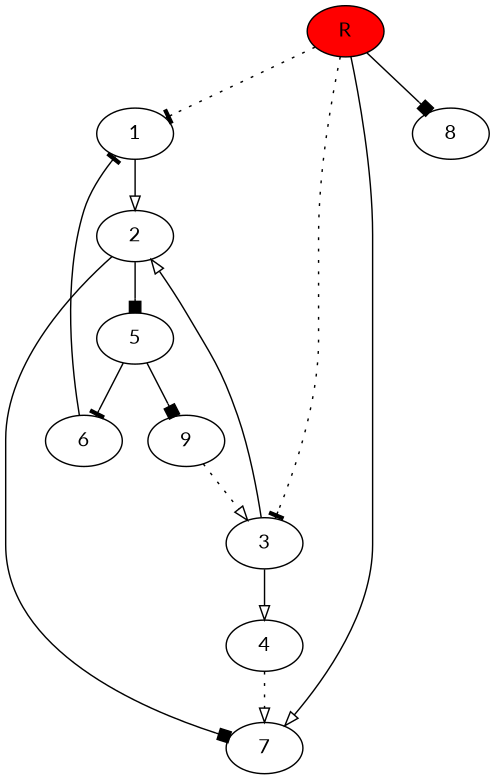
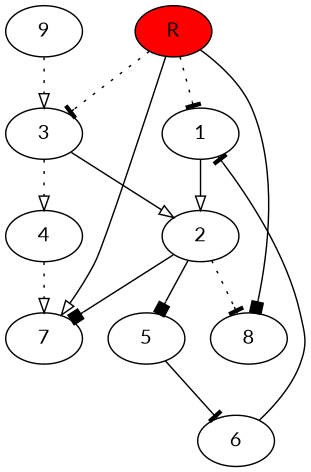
  digraph {
    fontname=Lato
    node [fontname=Lato]
    edge [arrowhead=onormal fontname=Lato style=solid]
    1
    2
    5
    7
    8
    6
    9
    3
    4
    R [fillcolor="#ff0000" style=filled]
    1 -> 2
    2 -> 5 [arrowhead=box]
    2 -> 7 [arrowhead=box]
+   2 -> 8 [arrowhead=tee style=dotted]
    5 -> 6 [arrowhead=tee]
-   5 -> 9 [arrowhead=box]
    6 -> 1 [arrowhead=tee]
    9 -> 3 [style=dotted]
    3 -> 2
-   3 -> 4
+   3 -> 4 [style=dotted]
    4 -> 7 [style=dotted]
    R -> 1 [arrowhead=tee style=dotted]
    R -> 7
    R -> 8 [arrowhead=box]
    R -> 3 [arrowhead=tee style=dotted]
  }
